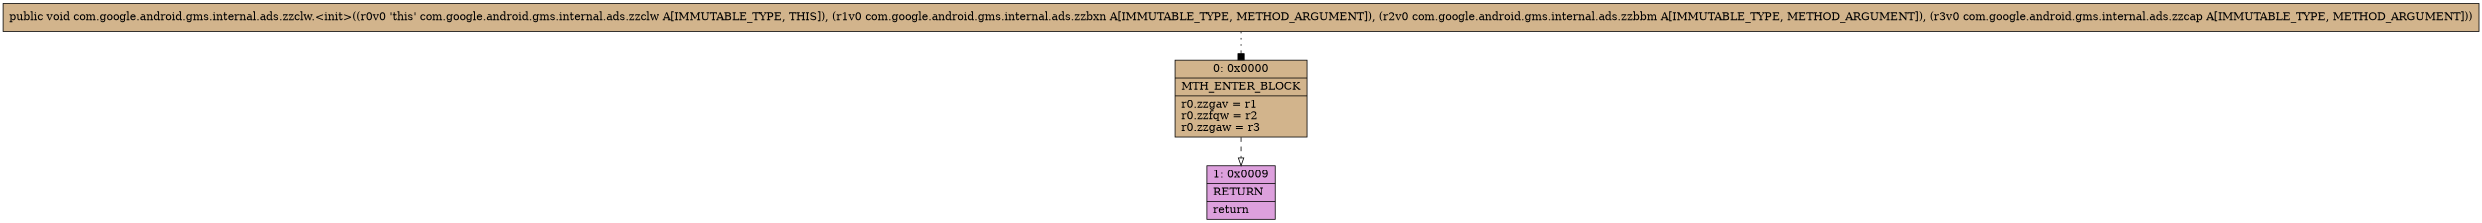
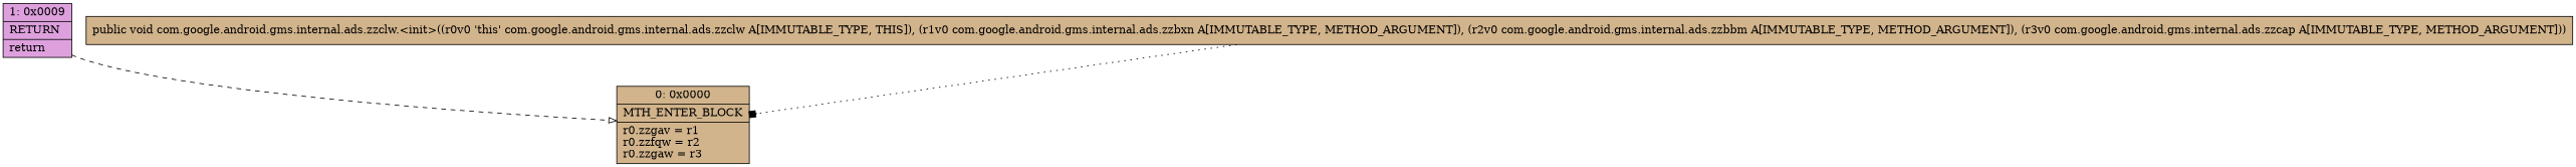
  digraph {
    node [shape=record style=filled fillcolor=tan]
    n1 [label="{0\:\ 0x0000|MTH_ENTER_BLOCK\l|r0.zzgav = r1\lr0.zzfqw = r2\lr0.zzgaw = r3\l}"]
    n2 [label="{1\:\ 0x0009|RETURN\l|return\l}" fillcolor=plum]
    n3 [label="{public void com.google.android.gms.internal.ads.zzclw.\<init\>((r0v0 'this' com.google.android.gms.internal.ads.zzclw A[IMMUTABLE_TYPE, THIS]), (r1v0 com.google.android.gms.internal.ads.zzbxn A[IMMUTABLE_TYPE, METHOD_ARGUMENT]), (r2v0 com.google.android.gms.internal.ads.zzbbm A[IMMUTABLE_TYPE, METHOD_ARGUMENT]), (r3v0 com.google.android.gms.internal.ads.zzcap A[IMMUTABLE_TYPE, METHOD_ARGUMENT])) }"]
-   n1 -> n2 [style=dashed arrowhead=onormal]
+   n2 -> n1 [style=dashed arrowhead=onormal]
    n3 -> n1 [style=dotted arrowhead=box]
  }
